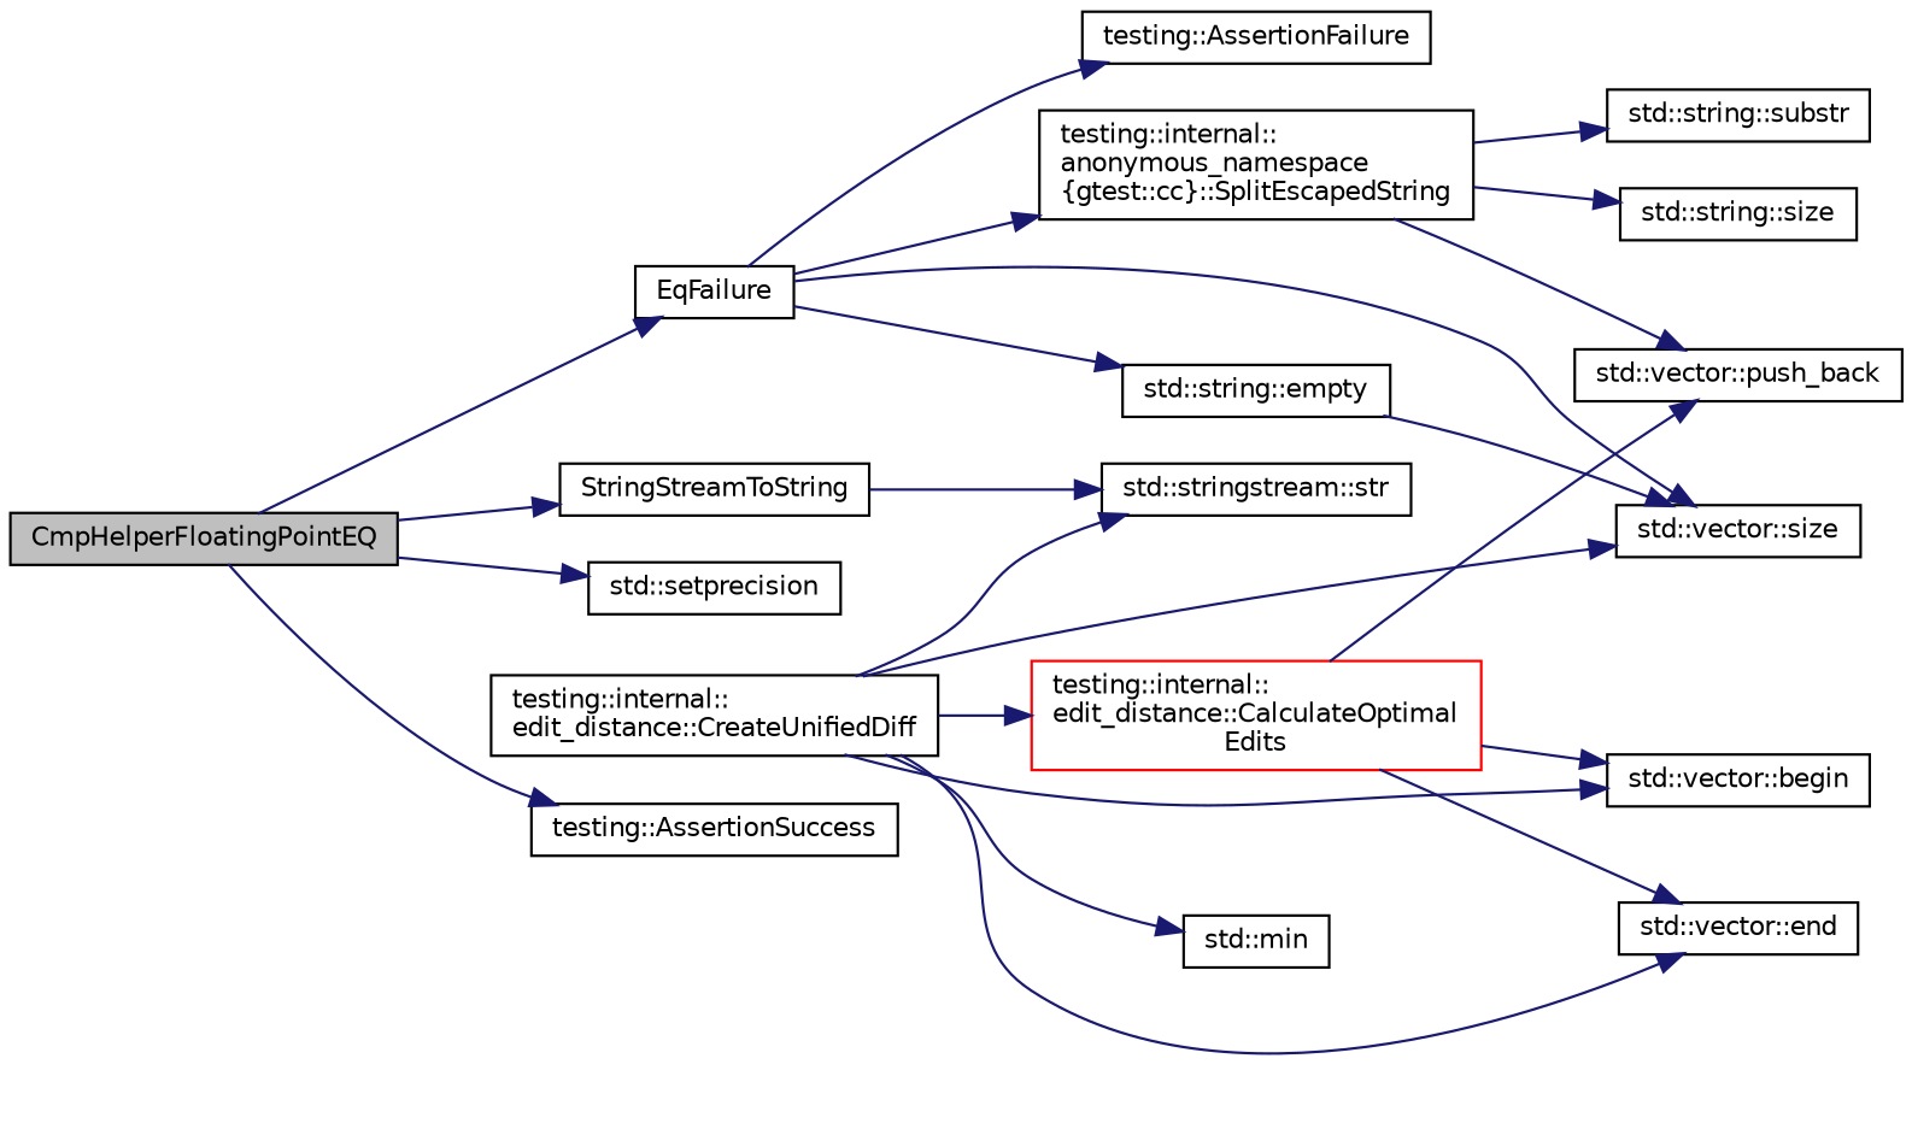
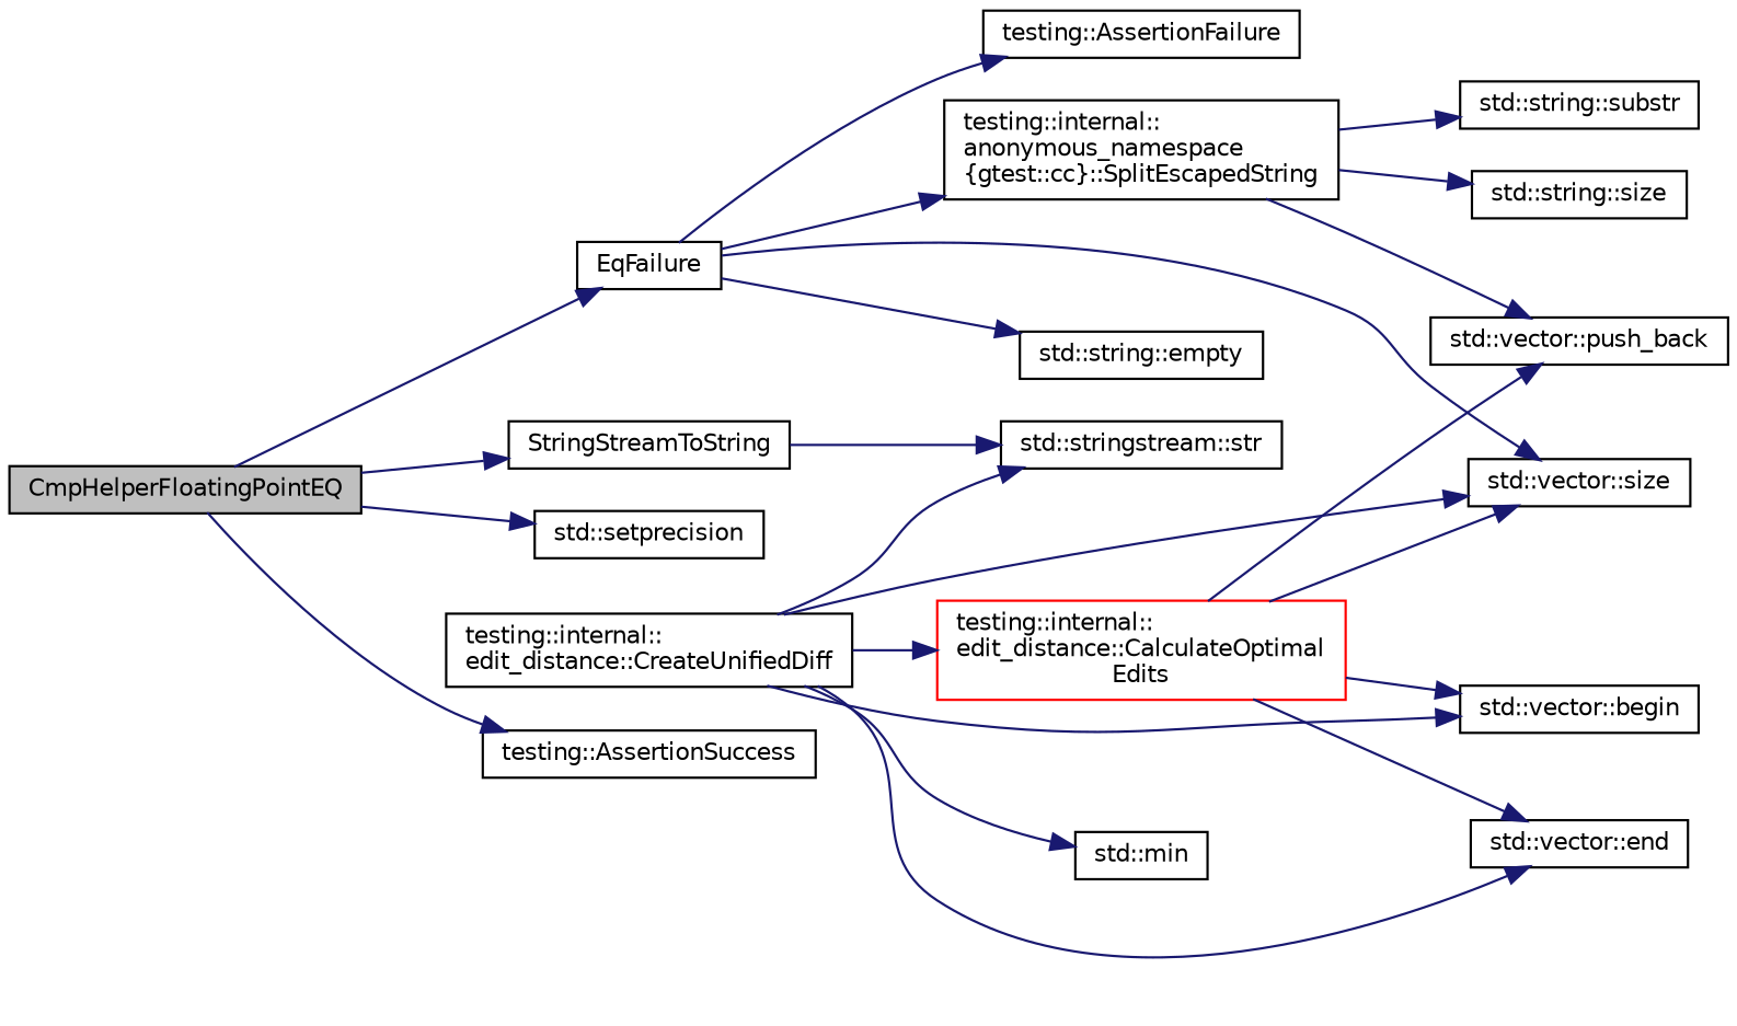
  digraph {
    rankdir=LR
    node [color=black fontname=Helvetica fontsize=10 shape=record]
    edge [color=midnightblue fontname=Helvetica fontsize=10 labelfontname=Helvetica labelfontsize=10 style=solid]
    n1 [fillcolor=grey75 fontcolor=black height=0.2 label=CmpHelperFloatingPointEQ style=filled width=0.4]
    n2 [height=0.2 label="testing::AssertionSuccess" width=0.4]
    n3 [height=0.2 label=EqFailure width=0.4]
    n4 [height=0.2 label="std::setprecision" width=0.4]
    n5 [height=0.2 label=StringStreamToString width=0.4]
    n6 [height=0.2 label="testing::AssertionFailure" width=0.4]
    n7 [height=0.2 label="std::vector::size" width=0.4]
    n8 [height=0.2 label="std::string::empty" width=0.4]
    n9 [height=0.2 label="testing::internal::\lanonymous_namespace\l\{gtest::cc\}::SplitEscapedString" width=0.4]
    n10 [height=0.2 label="std::stringstream::str" width=0.4]
    n11 [height=0.2 label="testing::internal::\ledit_distance::CreateUnifiedDiff" width=0.4]
    n12 [height=0.2 label="std::vector::begin" width=0.4]
    n13 [color=red height=0.2 label="testing::internal::\ledit_distance::CalculateOptimal\lEdits" width=0.4]
    n14 [height=0.2 label="std::vector::end" width=0.4]
    n15 [height=0.2 label="std::min" width=0.4]
    n16 [height=0.2 label="std::vector::push_back" width=0.4]
    n17 [height=0.2 label="std::string::size" width=0.4]
    n18 [height=0.2 label="std::string::substr" width=0.4]
    n1 -> n2
    n1 -> n3
    n1 -> n4
    n1 -> n5
    n3 -> n6
    n3 -> n7
    n3 -> n8
    n3 -> n9
    n5 -> n10
    n9 -> n16
    n9 -> n17
    n9 -> n18
    n11 -> n7
    n11 -> n10
    n11 -> n12
    n11 -> n13
    n11 -> n14
    n11 -> n15
-   n8 -> n7
+   n13 -> n7
    n13 -> n12
    n13 -> n14
    n13 -> n16
  }
